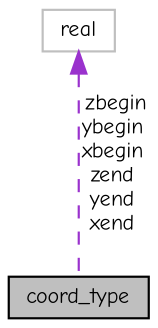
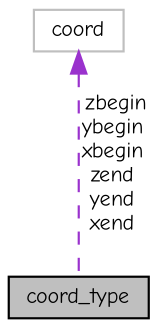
  digraph {
    fontname="Comic Neue"
    node [fontname="Comic Neue" fontsize=10 shape=record style=filled]
    n1 [color=black fillcolor=grey75 fontcolor=black height=0.2 label=coord_type width=0.4]
-   n2 [color=grey75 fillcolor=white height=0.2 label=real width=0.4]
+   n2 [color=grey75 fillcolor=white height=0.2 label=coord width=0.4]
    n2 -> n1 [color=darkorchid3 dir=back fontname="Comic Neue" fontsize=10 label=" zbegin\nybegin\nxbegin\nzend\nyend\nxend" labelfontname=Helvetica labelfontsize=10 style=dashed]
  }
